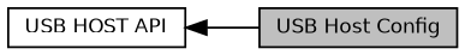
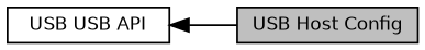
  digraph {
    rankdir=LR
    node [color=black fontname=Helvetica fontsize=10 shape=box style=filled]
-   n1 [fillcolor=white height=0.2 label="USB HOST API" width=0.4]
+   n1 [fillcolor=white height=0.2 label="USB USB API" width=0.4]
    n2 [fillcolor=grey75 fontcolor=black height=0.2 label="USB Host Config" width=0.4]
    n1 -> n2 [dir=back fontname=Helvetica fontsize=10 labelfontname=Helvetica labelfontsize=10 shape=plaintext style=solid]
  }
